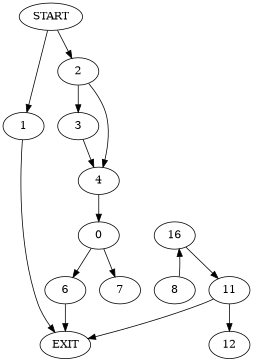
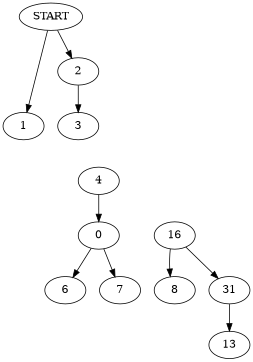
  digraph {
    n1 [label=START]
    1
    2
-   n4 [label=EXIT]
    3
    4
    n7 [label=0]
    6
    7
    n10 [label=16]
    8
-   11
-   12
+   11 [label=31]
+   12 [label=13]
    n1 -> 1
    n1 -> 2
-   1 -> n4
    2 -> 3
-   2 -> 4
-   3 -> 4
    4 -> n7
    n7 -> 6
    n7 -> 7
-   6 -> n4
    n10 -> 11
-   8 -> n10
-   11 -> n4
+   n10 -> 8
    11 -> 12
  }
